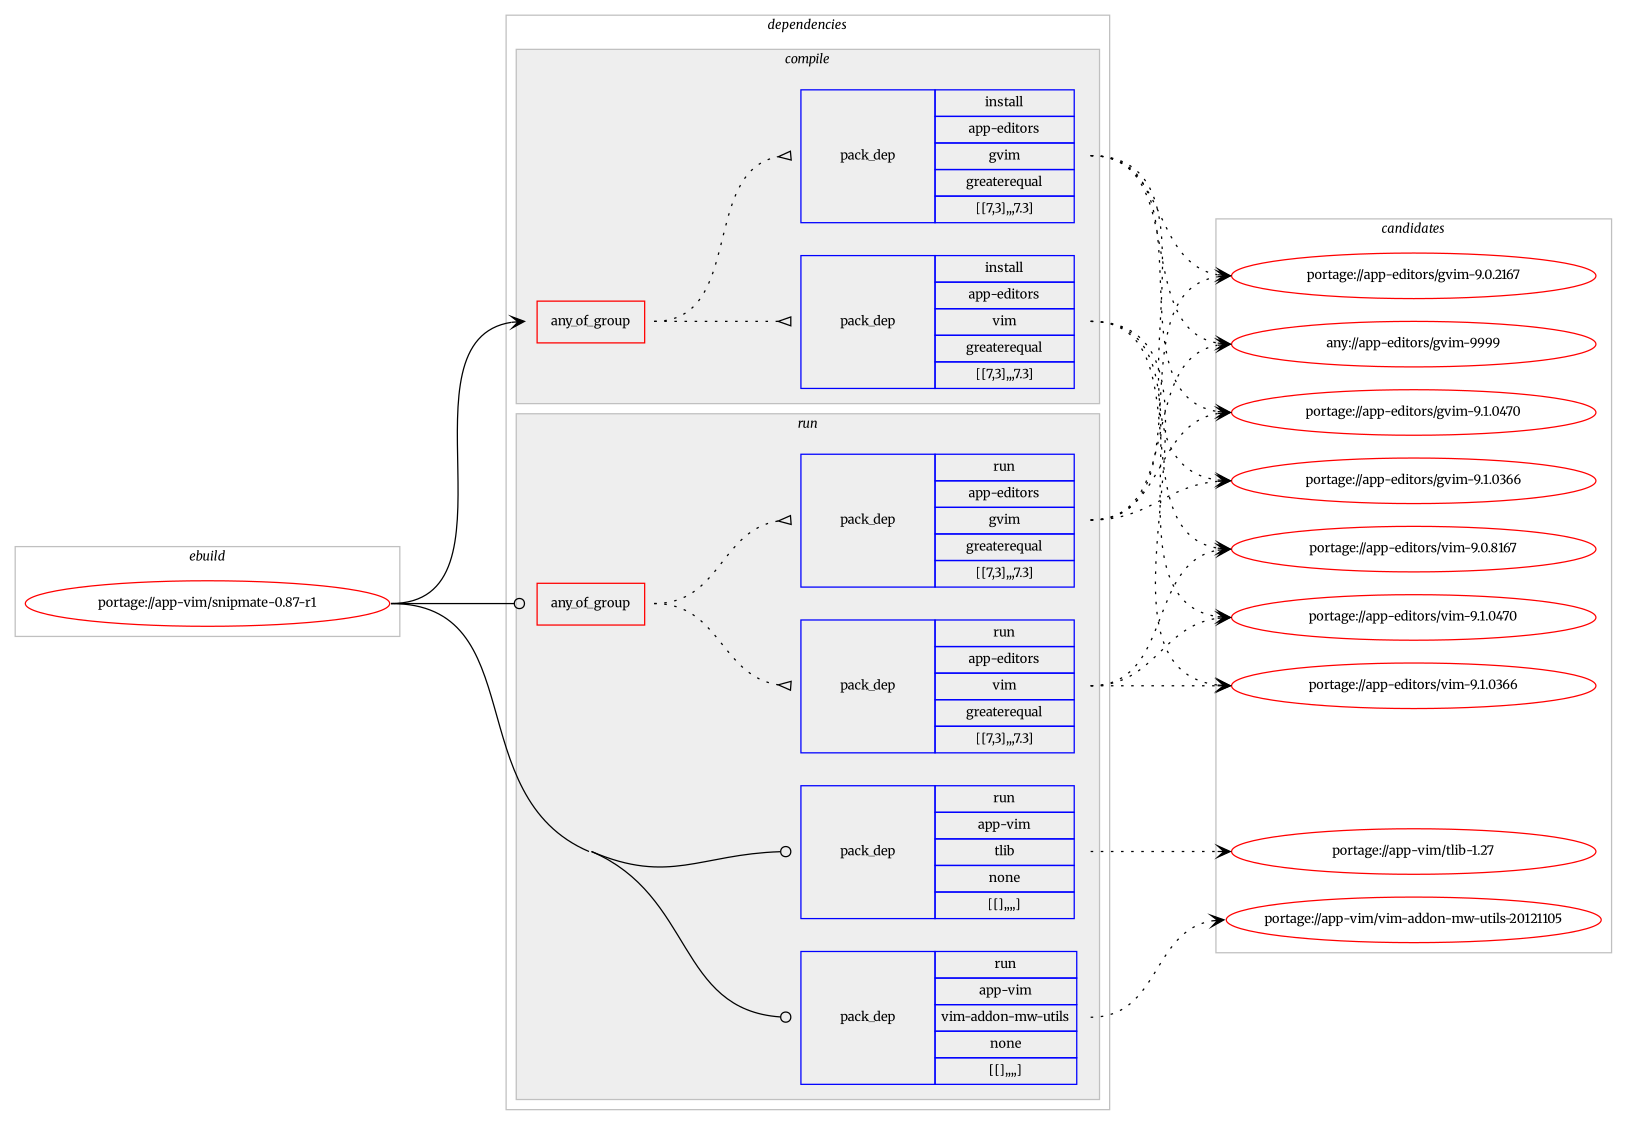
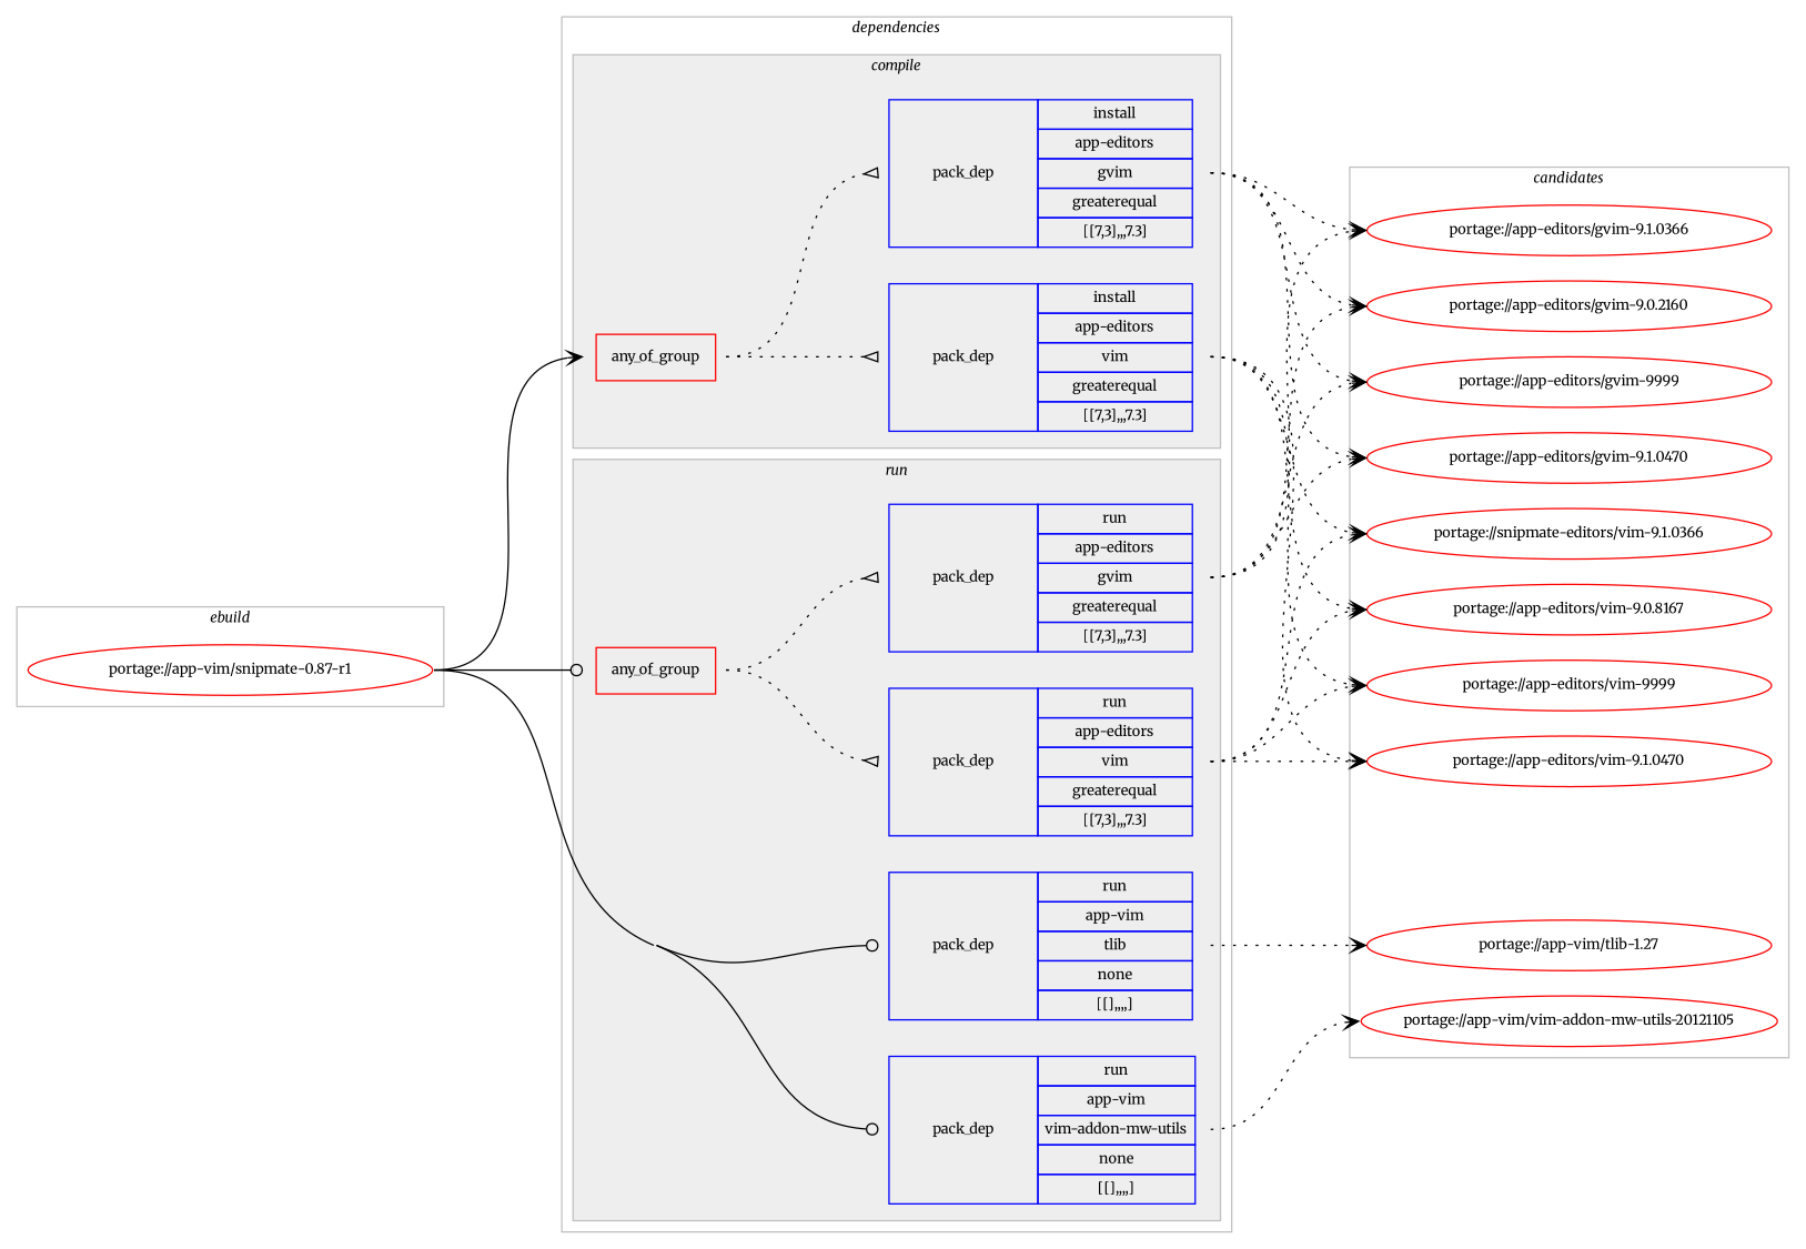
  digraph {
    compound=true
    concentrate=true
    fontname=Merriweather
    fontsize=10
    newrank=true
    rankdir=LR
    ranksep=1.5
    node [color=red fontname=Merriweather fontsize=10]
    edge [arrowhead=vee fontname=Merriweather headport=w style=dotted tailport=e weight=100]
    n1 [label="portage://app-vim/snipmate-0.87-r1" width=4]
    n2 [color=blue label=<<TABLE BORDER="0" CELLBORDER="1" CELLSPACING="0" CELLPADDING="4" WIDTH="220"><TR><TD ROWSPAN="6" CELLPADDING="30">pack_dep</TD></TR><TR><TD WIDTH="110">install</TD></TR><TR><TD>app-editors</TD></TR><TR><TD>vim</TD></TR><TR><TD>greaterequal</TD></TR><TR><TD>[[7,3],,,7.3]</TD></TR></TABLE>> shape=none]
    n3 [color=blue label=<<TABLE BORDER="0" CELLBORDER="1" CELLSPACING="0" CELLPADDING="4" WIDTH="220"><TR><TD ROWSPAN="6" CELLPADDING="30">pack_dep</TD></TR><TR><TD WIDTH="110">install</TD></TR><TR><TD>app-editors</TD></TR><TR><TD>gvim</TD></TR><TR><TD>greaterequal</TD></TR><TR><TD>[[7,3],,,7.3]</TD></TR></TABLE>> shape=none]
    n4 [label=<<TABLE BORDER="0" CELLBORDER="1" CELLSPACING="0" CELLPADDING="4"><TR><TD CELLPADDING="10">any_of_group</TD></TR></TABLE>> shape=none]
    n5 [color=blue label=<<TABLE BORDER="0" CELLBORDER="1" CELLSPACING="0" CELLPADDING="4" WIDTH="220"><TR><TD ROWSPAN="6" CELLPADDING="30">pack_dep</TD></TR><TR><TD WIDTH="110">run</TD></TR><TR><TD>app-editors</TD></TR><TR><TD>vim</TD></TR><TR><TD>greaterequal</TD></TR><TR><TD>[[7,3],,,7.3]</TD></TR></TABLE>> shape=none]
    n6 [color=blue label=<<TABLE BORDER="0" CELLBORDER="1" CELLSPACING="0" CELLPADDING="4" WIDTH="220"><TR><TD ROWSPAN="6" CELLPADDING="30">pack_dep</TD></TR><TR><TD WIDTH="110">run</TD></TR><TR><TD>app-editors</TD></TR><TR><TD>gvim</TD></TR><TR><TD>greaterequal</TD></TR><TR><TD>[[7,3],,,7.3]</TD></TR></TABLE>> shape=none]
    n7 [label=<<TABLE BORDER="0" CELLBORDER="1" CELLSPACING="0" CELLPADDING="4"><TR><TD CELLPADDING="10">any_of_group</TD></TR></TABLE>> shape=none]
    n8 [color=blue label=<<TABLE BORDER="0" CELLBORDER="1" CELLSPACING="0" CELLPADDING="4" WIDTH="220"><TR><TD ROWSPAN="6" CELLPADDING="30">pack_dep</TD></TR><TR><TD WIDTH="110">run</TD></TR><TR><TD>app-vim</TD></TR><TR><TD>tlib</TD></TR><TR><TD>none</TD></TR><TR><TD>[[],,,,]</TD></TR></TABLE>> shape=none]
    n9 [color=blue label=<<TABLE BORDER="0" CELLBORDER="1" CELLSPACING="0" CELLPADDING="4" WIDTH="220"><TR><TD ROWSPAN="6" CELLPADDING="30">pack_dep</TD></TR><TR><TD WIDTH="110">run</TD></TR><TR><TD>app-vim</TD></TR><TR><TD>vim-addon-mw-utils</TD></TR><TR><TD>none</TD></TR><TR><TD>[[],,,,]</TD></TR></TABLE>> shape=none]
+   n10 [label="portage://app-editors/vim-9999" width=4]
    n11 [label="portage://app-editors/vim-9.1.0470" width=4]
-   n12 [label="portage://app-editors/vim-9.1.0366" width=4]
+   n12 [label="portage://snipmate-editors/vim-9.1.0366" width=4]
    n13 [label="portage://app-editors/vim-9.0.8167" width=4]
-   n14 [label="any://app-editors/gvim-9999" width=4]
+   n14 [label="portage://app-editors/gvim-9999" width=4]
    n15 [label="portage://app-editors/gvim-9.1.0470" width=4]
    n16 [label="portage://app-editors/gvim-9.1.0366" width=4]
-   n17 [label="portage://app-editors/gvim-9.0.2167" width=4]
+   n17 [label="portage://app-editors/gvim-9.0.2160" width=4]
    n18 [label="portage://app-vim/tlib-1.27" width=4]
    n19 [label="portage://app-vim/vim-addon-mw-utils-20121105" width=4]
    subgraph cluster_1 {
      color=gray
      label=<<i>ebuild</i>>
      n1
    }
    subgraph cluster_2 {
      color=gray
      label=<<i>dependencies</i>>
      subgraph cluster_3 {
        color=gray
        fillcolor="#eeeeee"
        label=<<i>compile</i>>
        style=filled
        subgraph sub_4 {
          color=gray
          fillcolor="#eeeeee"
          label=<<i>compile</i>>
          style=filled
          n4
          subgraph sub_5 {
            color=gray
            fillcolor="#eeeeee"
            label=<<i>compile</i>>
            style=filled
            n2
          }
          subgraph sub_6 {
            color=gray
            fillcolor="#eeeeee"
            label=<<i>compile</i>>
            style=filled
            n3
          }
        }
      }
      subgraph cluster_7 {
        color=gray
        fillcolor="#eeeeee"
        label=<<i>compile and run</i>>
        style=filled
      }
      subgraph cluster_8 {
        color=gray
        fillcolor="#eeeeee"
        label=<<i>run</i>>
        style=filled
        subgraph sub_9 {
          color=gray
          fillcolor="#eeeeee"
          label=<<i>run</i>>
          style=filled
          n7
          subgraph sub_10 {
            color=gray
            fillcolor="#eeeeee"
            label=<<i>run</i>>
            style=filled
            n5
          }
          subgraph sub_11 {
            color=gray
            fillcolor="#eeeeee"
            label=<<i>run</i>>
            style=filled
            n6
          }
        }
        subgraph sub_12 {
          color=gray
          fillcolor="#eeeeee"
          label=<<i>run</i>>
          style=filled
          n8
        }
        subgraph sub_13 {
          color=gray
          fillcolor="#eeeeee"
          label=<<i>run</i>>
          style=filled
          n9
        }
      }
    }
    subgraph cluster_14 {
      color=gray
      label=<<i>candidates</i>>
      rank=same
      subgraph sub_15 {
        color=black
        label=<<i>candidates</i>>
        nodesep=1
        rank=same
+       n10
        n11
        n12
        n13
      }
      subgraph sub_16 {
        color=black
        label=<<i>candidates</i>>
        nodesep=1
        rank=same
        n14
        n15
        n16
        n17
      }
      subgraph sub_17 {
        color=black
        label=<<i>candidates</i>>
        nodesep=1
        rank=same
+       n10
        n11
        n12
        n13
      }
      subgraph sub_18 {
        color=black
        label=<<i>candidates</i>>
        nodesep=1
        rank=same
        n14
        n15
        n16
        n17
      }
      subgraph sub_19 {
        color=black
        label=<<i>candidates</i>>
        nodesep=1
        rank=same
        n18
      }
      subgraph sub_20 {
        color=black
        label=<<i>candidates</i>>
        nodesep=1
        rank=same
        n19
      }
    }
    n1 -> n4 [style=solid weight=20]
    n1 -> n7 [arrowhead=odot style=solid weight=20]
    n1 -> n8 [arrowhead=odot style=solid weight=20]
    n1 -> n9 [arrowhead=odot style=solid weight=20]
+   n2 -> n10
    n2 -> n11
    n2 -> n12
    n2 -> n13
    n3 -> n14
    n3 -> n15
    n3 -> n16
    n3 -> n17
    n4 -> n2 [arrowhead=oinv weight=20]
    n4 -> n3 [arrowhead=oinv weight=20]
+   n5 -> n10
    n5 -> n11
    n5 -> n12
    n5 -> n13
    n6 -> n14
    n6 -> n15
    n6 -> n16
    n6 -> n17
    n7 -> n5 [arrowhead=oinv weight=20]
    n7 -> n6 [arrowhead=oinv weight=20]
    n8 -> n18
    n9 -> n19
  }
